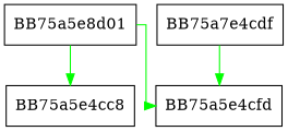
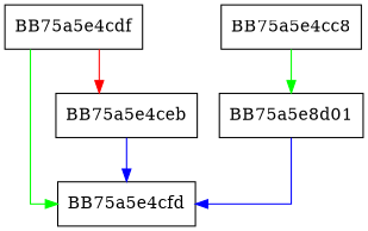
  digraph {
    fontname="DejaVu Serif"
    splines=ortho
    node [fontname="DejaVu Serif" shape=box]
    edge [color=blue fontname="DejaVu Serif"]
    n1 [label=BB75a5e8d01]
    BB75a5e4cc8
    BB75a5e4cfd
-   BB75a5e4cdf [label=BB75a7e4cdf]
-   n1 -> BB75a5e4cfd [color=green]
-   n1 -> BB75a5e4cc8 [color=green]
+   BB75a5e4cdf
+   BB75a5e4ceb
+   n1 -> BB75a5e4cfd
+   BB75a5e4cc8 -> n1 [color=green]
    BB75a5e4cdf -> BB75a5e4cfd [color=green]
+   BB75a5e4cdf -> BB75a5e4ceb [color=red]
+   BB75a5e4ceb -> BB75a5e4cfd
  }
